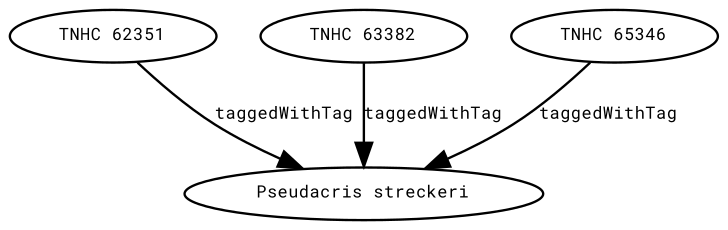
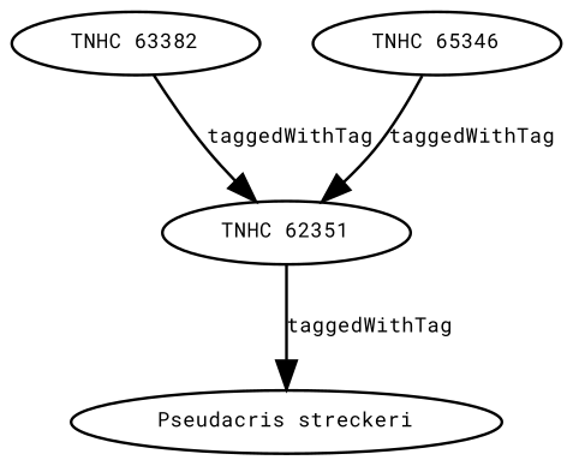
  digraph {
    fontname="Roboto Mono"
    node [fontname="Roboto Mono" fontsize=7]
    edge [fontname="Roboto Mono" fontsize=7]
    n1 [height=0.27433100247 label="Pseudacris streckeri" width=0.27433100247]
    n2 [height=0.27433100247 label="TNHC 62351" width=0.27433100247]
    n3 [height=0.27433100247 label="TNHC 63382" width=0.27433100247]
    n4 [height=0.27433100247 label="TNHC 65346" width=0.27433100247]
    n2 -> n1 [label=taggedWithTag]
-   n3 -> n1 [label=taggedWithTag]
-   n4 -> n1 [label=taggedWithTag]
+   n3 -> n2 [label=taggedWithTag]
+   n4 -> n2 [label=taggedWithTag]
  }
